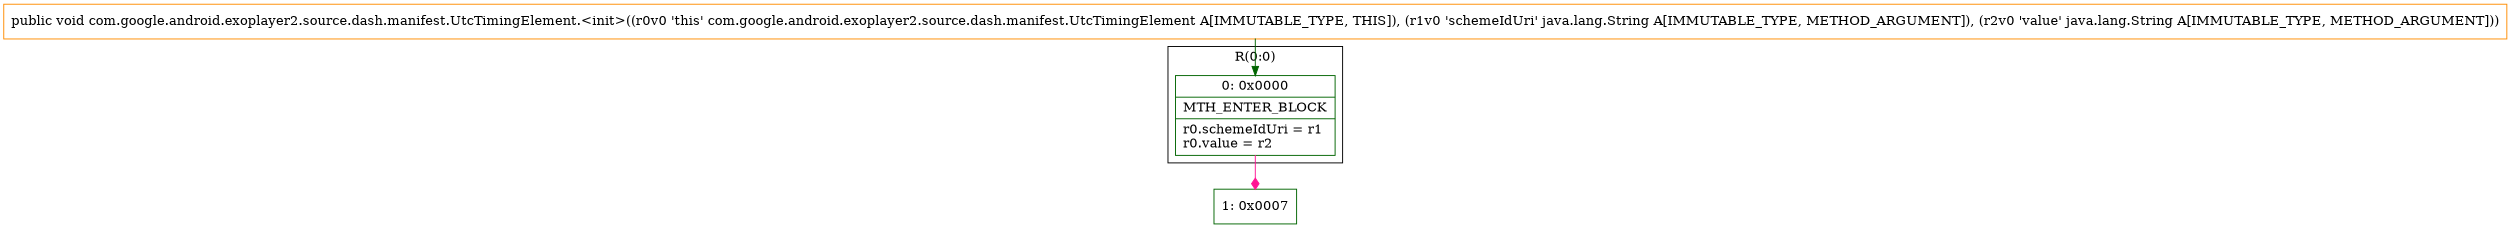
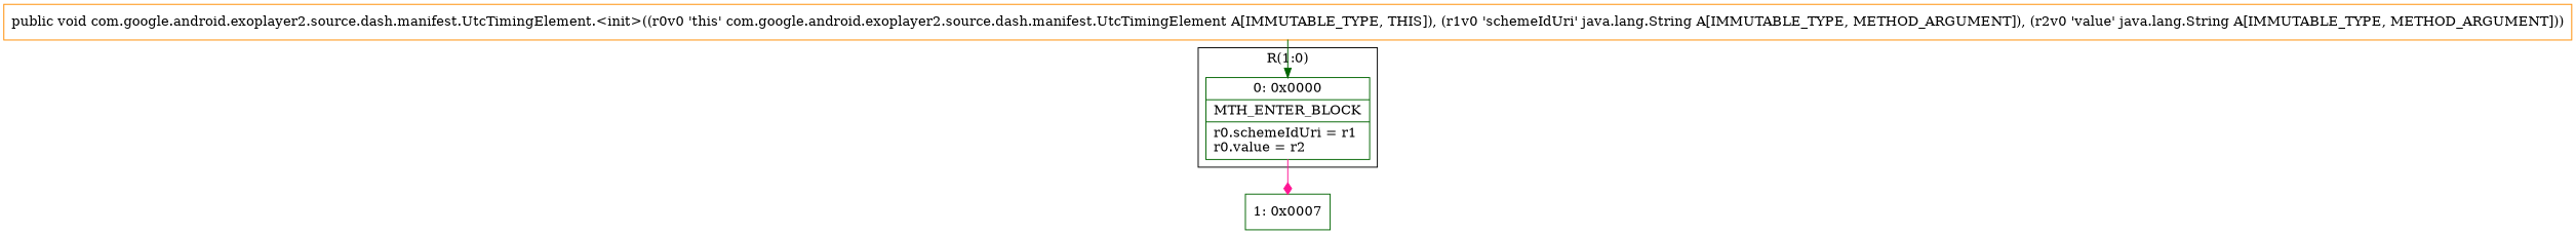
  digraph {
    node [color=darkgreen shape=record]
    n1 [label="{0\:\ 0x0000|MTH_ENTER_BLOCK\l|r0.schemeIdUri = r1\lr0.value = r2\l}"]
    n2 [label="{1\:\ 0x0007}"]
    n3 [label="{public void com.google.android.exoplayer2.source.dash.manifest.UtcTimingElement.\<init\>((r0v0 'this' com.google.android.exoplayer2.source.dash.manifest.UtcTimingElement A[IMMUTABLE_TYPE, THIS]), (r1v0 'schemeIdUri' java.lang.String A[IMMUTABLE_TYPE, METHOD_ARGUMENT]), (r2v0 'value' java.lang.String A[IMMUTABLE_TYPE, METHOD_ARGUMENT])) }" color=darkorange]
    subgraph cluster_1 {
-     label="R(0:0)"
+     label="R(1:0)"
      n1
    }
    n1 -> n2 [color=deeppink arrowhead=diamond]
    n3 -> n1 [color=darkgreen arrowhead=normal]
  }
